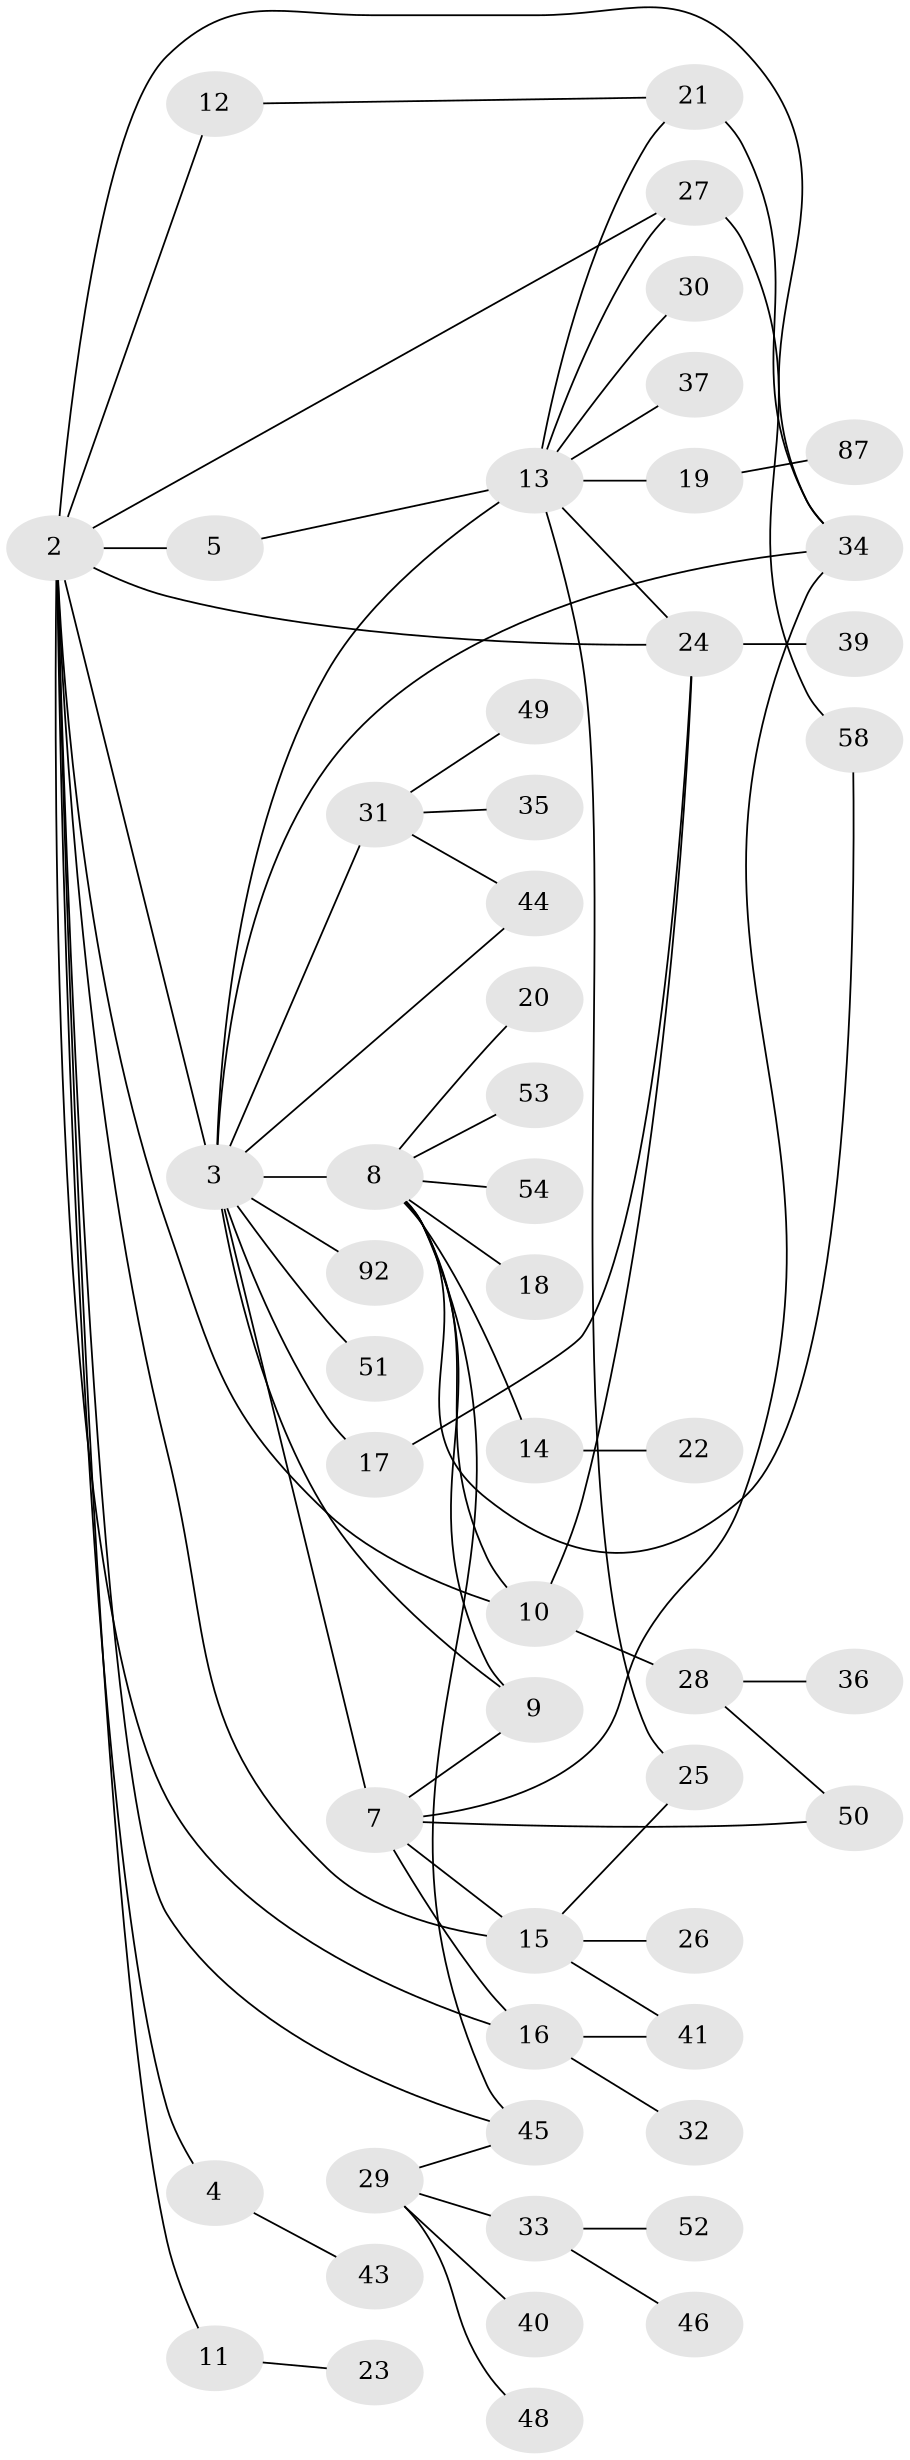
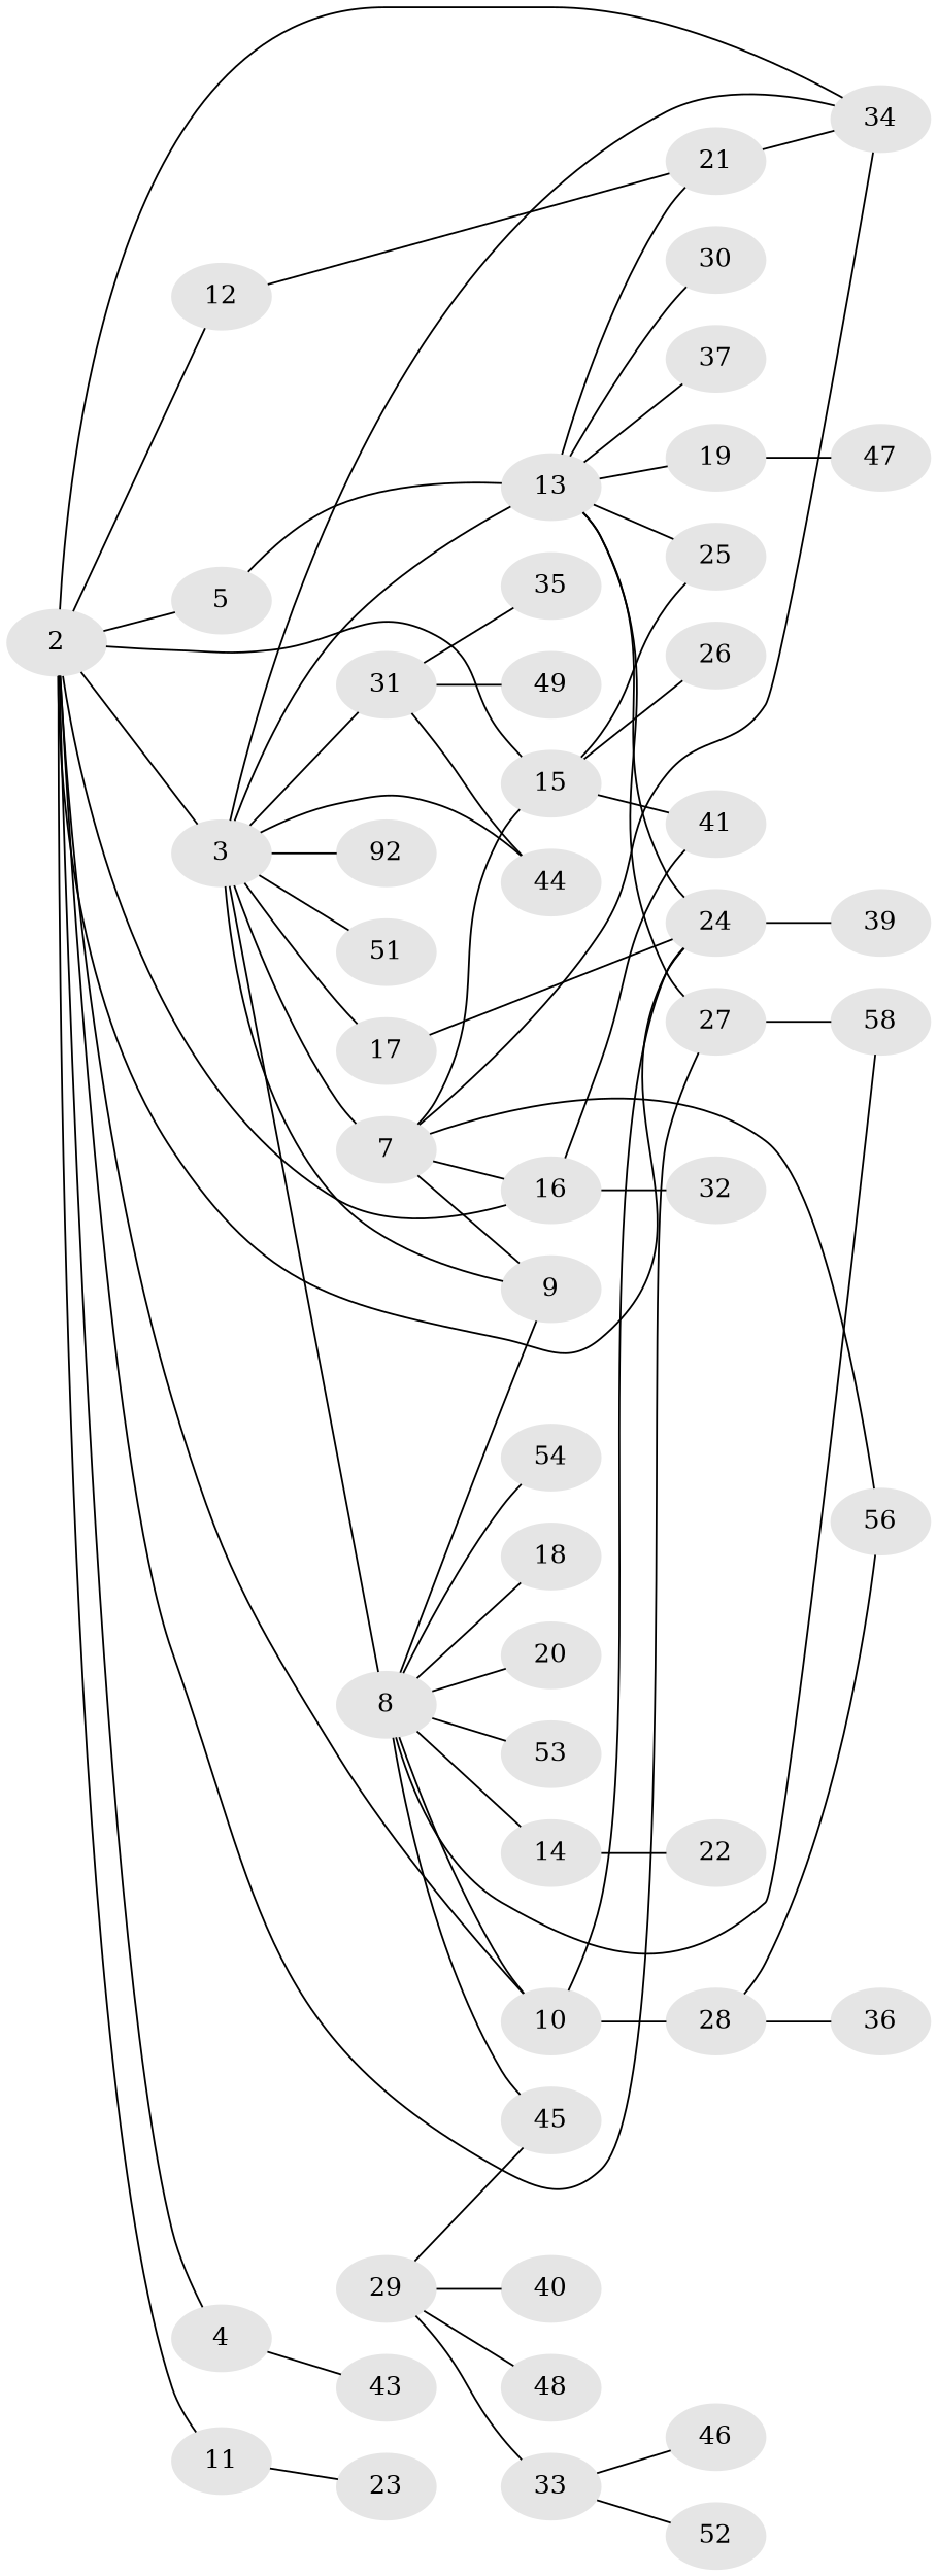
  graph {
    rankdir=LR
    node [color=gray90 style=filled]
    edge [weight=1.0]
    2
    3
    4
    5
    10
    11
    12
    15
    16
    24
    27
    34
    45
    13
    7
    8
    9
    17
    31
    n20 [label=92]
    44
    51
    43
    28
    23
    21
    19
    25
    30
    37
    26
    41
    32
    39
    n35 [label=58]
-   50
+   50 [label=56]
    14
    18
    20
    53
    54
    35
    49
    29
    33
    40
    48
    22
    36
-   47 [label=87]
+   47
    46
    52
    2 -- 3
    2 -- 4
    2 -- 5 [weight=6.0]
    2 -- 10
    2 -- 11
    2 -- 12
    2 -- 15
    2 -- 16
    2 -- 24
    2 -- 27
    2 -- 34
-   2 -- 45
    3 -- 34
    3 -- 13
    3 -- 7
    3 -- 8
    3 -- 9
    3 -- 17
    3 -- 31
    3 -- n20
    3 -- 44
    3 -- 51
    4 -- 43
    5 -- 13
    10 -- 24
    10 -- 28
    11 -- 23
    12 -- 21
    15 -- 25
    15 -- 26
    15 -- 41
    16 -- 41
    16 -- 32
    24 -- 39
    27 -- n35 [weight=2.0]
    13 -- 24 [weight=13.0]
    13 -- 27
    13 -- 21
    13 -- 19
    13 -- 25
    13 -- 30
    13 -- 37
    7 -- 15
    7 -- 16
    7 -- 34
    7 -- 9
    7 -- 50
    8 -- 10
    8 -- 45
    8 -- 9
    8 -- n35
    8 -- 14
    8 -- 18
    8 -- 20
    8 -- 53
    8 -- 54
    17 -- 24
    31 -- 44
    31 -- 35
    31 -- 49
    28 -- 50
    28 -- 36
    21 -- 34
    19 -- 47
    14 -- 22
    29 -- 45
    29 -- 33
    29 -- 40
    29 -- 48
    33 -- 46
    33 -- 52
  }
